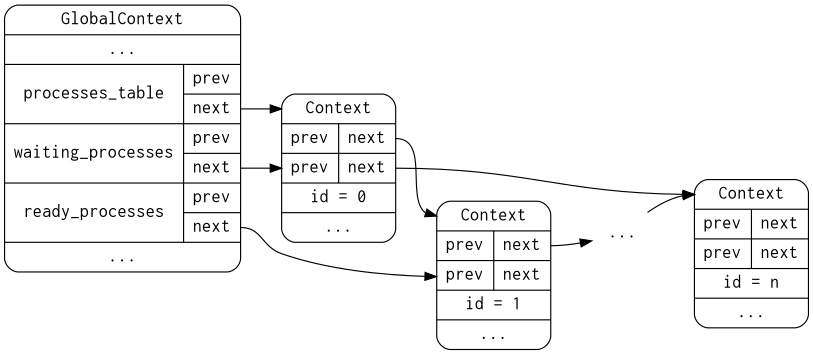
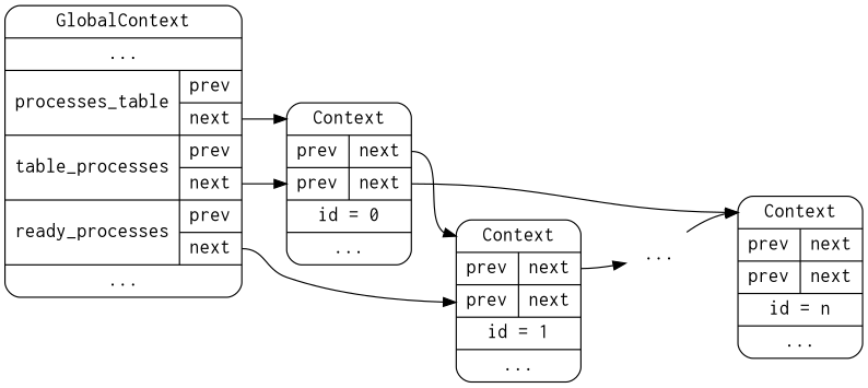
  digraph {
    rankdir=LR
    node [fontname=courier fontsize=16 shape=Mrecord]
    edge [headport=f0 tailport=next0]
-   n1 [label="<f0> GlobalContext | ... | {{processes_table|waiting_processes|ready_processes}|{{{<pt_prev>prev|<pt_next>next}}|{{<wp_prev>prev|<wp_next>next}}|{{<rp_prev>prev|<rp_next>next}}}} | ... "]
+   n1 [label="<f0> GlobalContext | ... | {{processes_table|table_processes|ready_processes}|{{{<pt_prev>prev|<pt_next>next}}|{{<wp_prev>prev|<wp_next>next}}|{{<rp_prev>prev|<rp_next>next}}}} | ... "]
    n2 [label="<f0> Context | {prev|<next0>next} | {prev|<next1>next} | id = 0 | ..."]
    n3 [label="<f0> Context | {prev|<next0>next} | {prev|<next1>next} | id = 1 | ..."]
    n4 [label="<f0> Context | {prev|next} | {prev|<next1>next} | id = n | ..."]
    n5 [label="..." shape=plaintext]
    n1 -> n2 [tailport=pt_next]
    n1 -> n2 [headport=wp_prev tailport=wp_next]
    n1 -> n3 [headport=rp_prev tailport=rp_next]
    n2 -> n3
    n2 -> n4 [tailport=next1]
    n3 -> n5 [headport=""]
    n5 -> n4 [tailport=""]
  }
